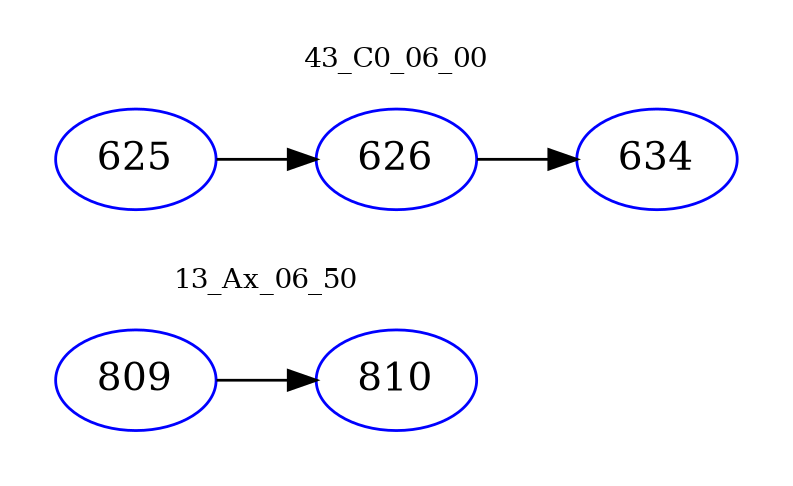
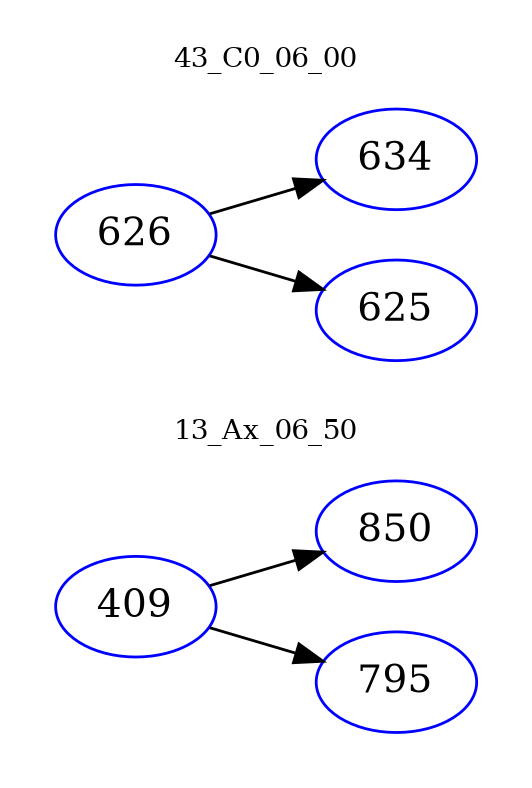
  digraph {
    rankdir=LR
    node [color=blue]
    edge [color=black]
-   n1 [label=809]
-   n3 [label=810]
+   n1 [label=409]
+   n2 [label=795]
+   n3 [label=850]
    n4 [label=626]
    n5 [label=625]
    n6 [label=634]
    subgraph cluster_1 {
      color=white
      fontsize=10
      label="13_Ax_06_50"
      n1
+     n2
      n3
    }
    subgraph cluster_2 {
      color=white
      fontsize=10
      label="43_C0_06_00"
      n4
      n5
      n6
    }
+   n1 -> n2
    n1 -> n3
-   n5 -> n4
+   n4 -> n5
    n4 -> n6
  }
